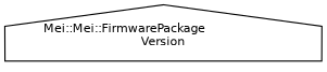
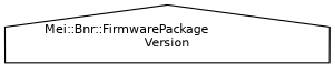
  digraph {
    rankdir=LR
-   n1 [color=black fillcolor=white fontname=Helvetica fontsize=10 height=0.2 label="Mei::Mei::FirmwarePackage\lVersion" shape=house style=filled width=0.4]
+   n1 [color=black fillcolor=white fontname=Helvetica fontsize=10 height=0.2 label="Mei::Bnr::FirmwarePackage\lVersion" shape=house style=filled width=0.4]
  }
